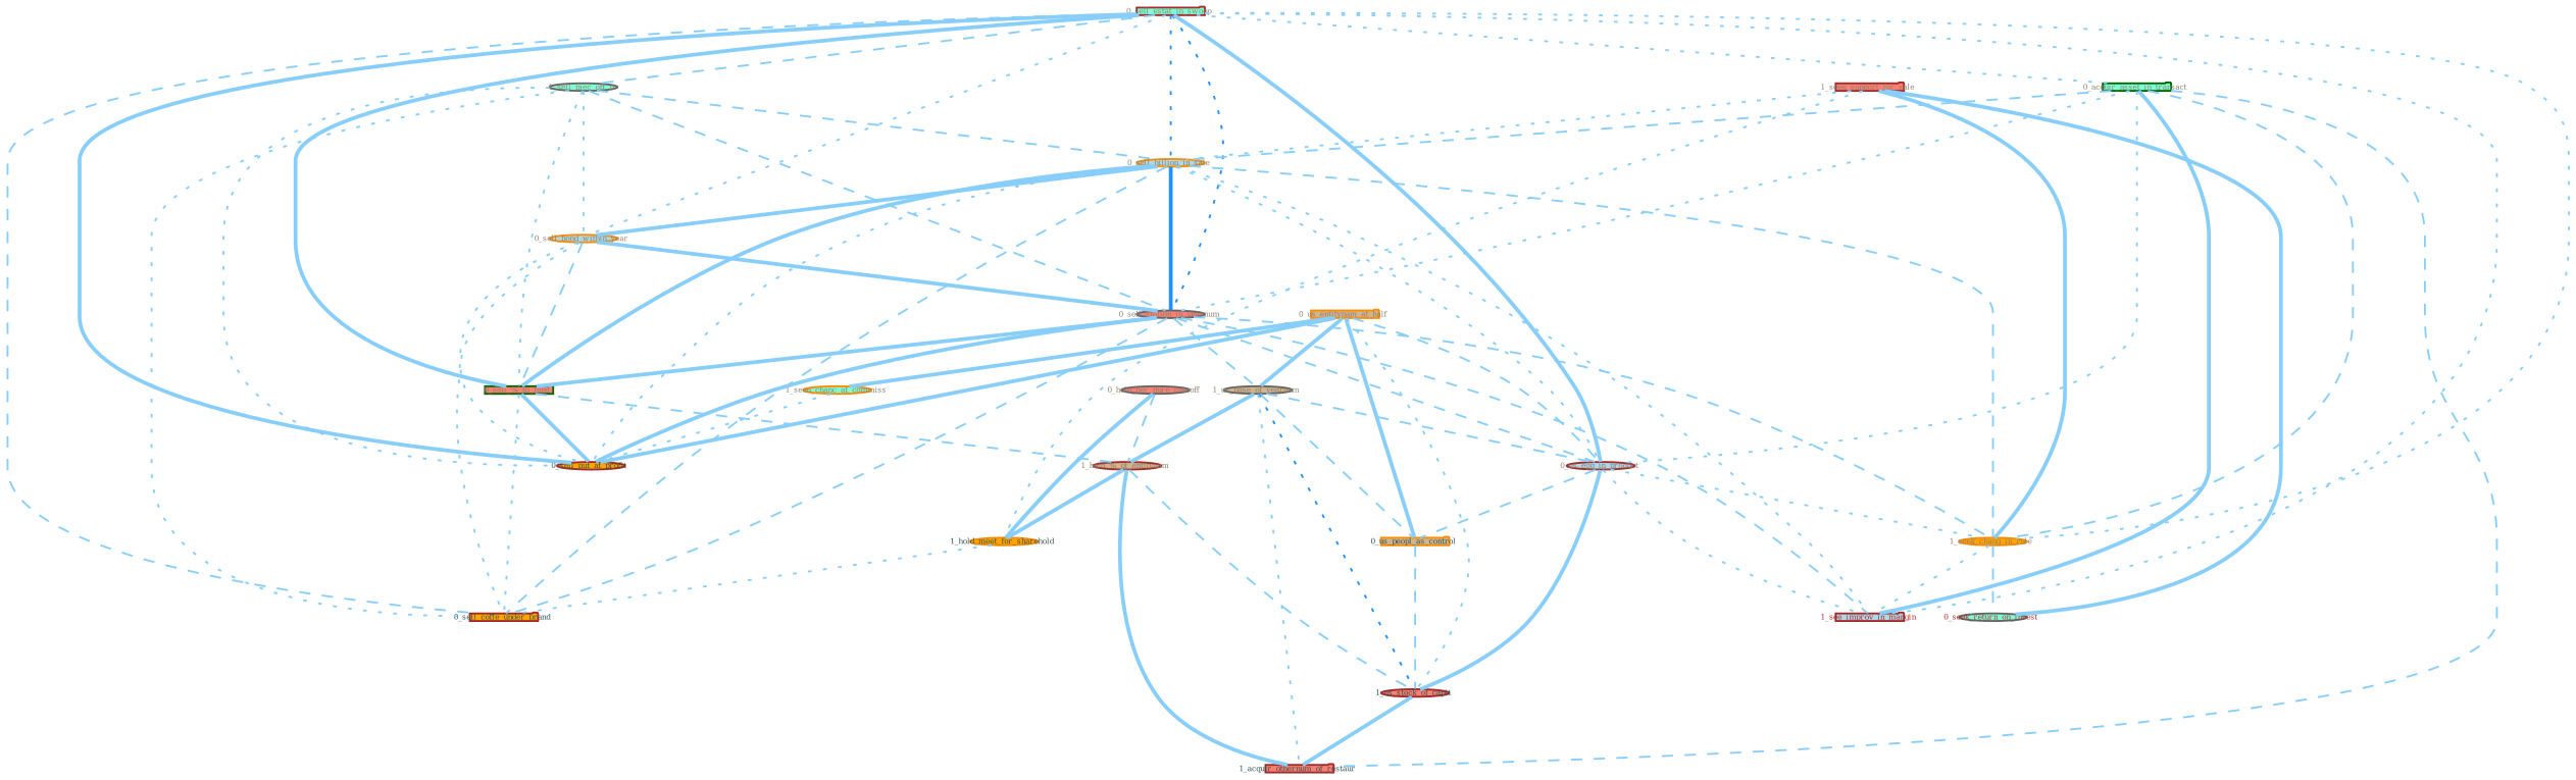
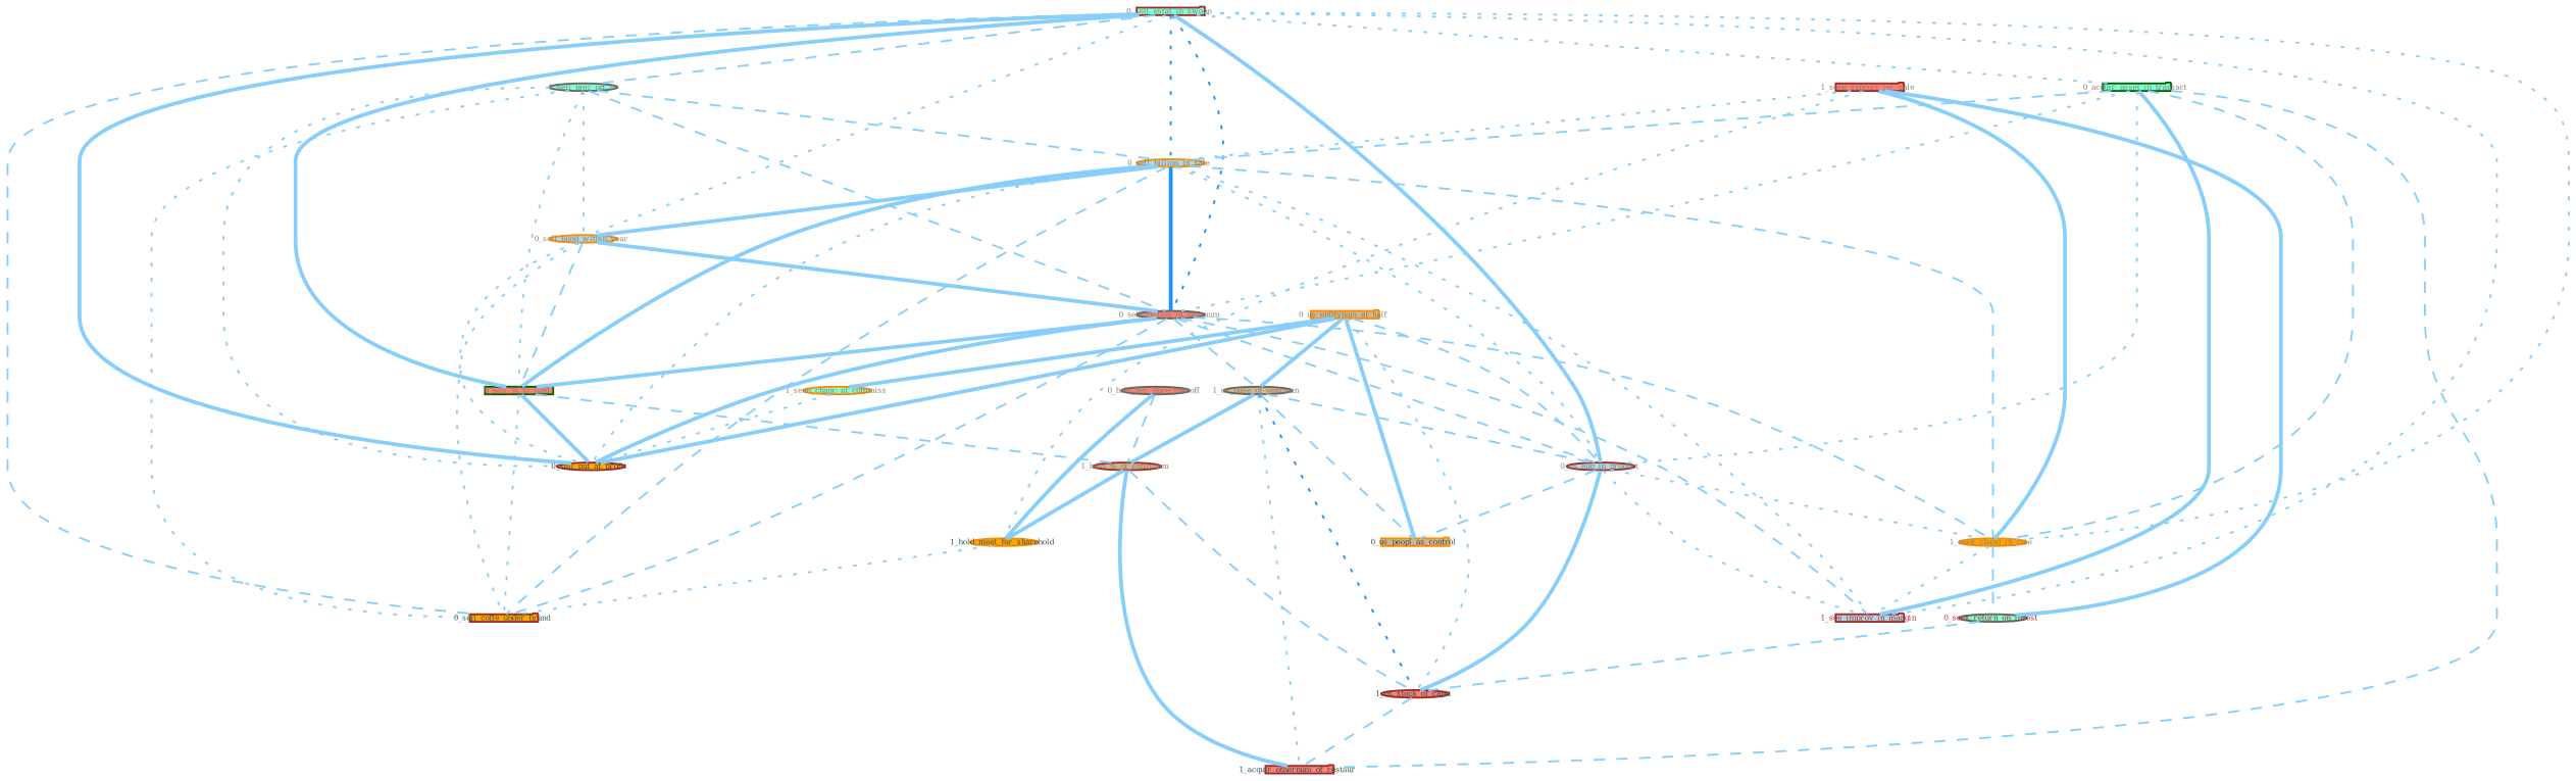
  graph {
    node [color=brown fillcolor=salmon fixedsize=true fontcolor="#8b7d6b" fontsize=4 shape=ellipse style=filled]
    edge [color="#87cefa" style=dotted w=1]
    "0_sell_estat_in_swoop " [fillcolor=aquamarine height=.06 shape=folder width=.5]
    "0_us_entitynam_at_half " [color=darkorange fillcolor=tan height=.06 shape=folder width=.5]
    "1_seen_chanc_at_commiss " [color=darkorange fillcolor=aquamarine height=.06 width=.5]
    "0_acquir_asset_in_transact " [color=darkgreen fillcolor=aquamarine height=.06 shape=folder width=.5]
    "1_seek_support_for_sale " [height=.06 shape=folder width=.5]
    "1_sell_piec_off_it " [color=gray40 fillcolor=aquamarine height=.06 width=.5]
    "0_sell_billion_in_sale " [color=darkorange fillcolor=lightblue height=.06 width=.5]
    "0_sell_bond_within_year " [color=darkorange fillcolor=lightblue height=.06 width=.5]
    "0_sell_station_in_yearnum " [color=gray40 height=.06 width=.5]
    "0_sell_%_to_fund " [color=darkgreen height=.06 shape=folder width=.5]
    "1_us_base_of_yearnum " [color=gray40 fillcolor=tan height=.06 width=.5]
    "0_us_egg_in_product " [fillcolor=lightblue height=.06 width=.5]
    "0_hold_her_dure_takeoff " [color=gray40 height=.06 width=.5]
    "1_seek_chang_in_rule " [color=darkorange fillcolor=orange height=.06 width=.5]
    "1_hold_%_of_entitynam " [fillcolor=tan height=.06 width=.5]
    "0_seek_return_on_invest " [color=gray40 fillcolor=aquamarine fontcolor="#b22222" height=.06 width=.5]
    "1_see_improv_in_margin " [fillcolor=lightblue fontcolor="#b22222" height=.06 shape=folder width=.5]
    "0_sell_put_at_profit " [fillcolor=orange fontcolor="#2f4f4f" height=.06 width=.5]
    "0_sell_coffe_under_brand " [fillcolor=orange fontcolor="#2f4f4f" height=.06 shape=folder width=.5]
    "0_us_peopl_as_control " [color=darkorange fillcolor=tan fontcolor="#2f4f4f" height=.06 shape=folder width=.5]
    "1_us_stock_of_capit " [fontcolor="#2f4f4f" height=.06 width=.5]
    "1_acquir_othernum_of_restaur " [fontcolor="#2f4f4f" height=.06 shape=folder width=.5]
    "1_hold_meet_for_sharehold " [color=darkorange fillcolor=orange fontcolor="#2f4f4f" height=.06 width=.5]
    subgraph sub_1 {
      "0_sell_estat_in_swoop "
      "0_us_entitynam_at_half "
      "1_seen_chanc_at_commiss "
      "0_acquir_asset_in_transact "
      "1_seek_support_for_sale "
      "1_sell_piec_off_it "
      "0_sell_billion_in_sale "
      "0_sell_bond_within_year "
      "0_sell_station_in_yearnum "
      "0_sell_%_to_fund "
      "1_us_base_of_yearnum "
      "0_us_egg_in_product "
      "0_hold_her_dure_takeoff "
      "1_seek_chang_in_rule "
      "1_hold_%_of_entitynam "
    }
    subgraph sub_2 {
      "0_seek_return_on_invest "
      "1_see_improv_in_margin "
    }
    "0_sell_estat_in_swoop " -- "0_acquir_asset_in_transact "
    "0_sell_estat_in_swoop " -- "1_sell_piec_off_it " [style=dashed]
    "0_sell_estat_in_swoop " -- "0_sell_billion_in_sale " [color="#1e90ff" w=2]
    "0_sell_estat_in_swoop " -- "0_sell_bond_within_year "
    "0_sell_estat_in_swoop " -- "0_sell_station_in_yearnum " [color="#1e90ff" w=2]
    "0_sell_estat_in_swoop " -- "0_sell_%_to_fund " [style=bold]
    "0_sell_estat_in_swoop " -- "0_us_egg_in_product " [style=bold]
    "0_sell_estat_in_swoop " -- "1_seek_chang_in_rule "
    "0_sell_estat_in_swoop " -- "1_see_improv_in_margin "
    "0_sell_estat_in_swoop " -- "0_sell_put_at_profit " [style=bold]
    "0_sell_estat_in_swoop " -- "0_sell_coffe_under_brand " [style=dashed]
    "0_us_entitynam_at_half " -- "1_seen_chanc_at_commiss " [style=bold]
    "0_us_entitynam_at_half " -- "1_us_base_of_yearnum " [style=bold]
    "0_us_entitynam_at_half " -- "0_us_egg_in_product " [style=dashed]
    "0_us_entitynam_at_half " -- "0_sell_put_at_profit " [style=bold]
    "0_us_entitynam_at_half " -- "0_us_peopl_as_control " [style=bold]
    "0_us_entitynam_at_half " -- "1_us_stock_of_capit "
    "1_seen_chanc_at_commiss " -- "0_sell_put_at_profit "
    "0_acquir_asset_in_transact " -- "0_sell_billion_in_sale " [style=dashed]
    "0_acquir_asset_in_transact " -- "0_sell_station_in_yearnum "
    "0_acquir_asset_in_transact " -- "0_us_egg_in_product "
    "0_acquir_asset_in_transact " -- "1_seek_chang_in_rule " [style=dashed]
    "0_acquir_asset_in_transact " -- "1_see_improv_in_margin " [style=bold]
    "0_acquir_asset_in_transact " -- "1_acquir_othernum_of_restaur " [style=dashed]
    "1_seek_support_for_sale " -- "0_sell_billion_in_sale "
    "1_seek_support_for_sale " -- "1_seek_chang_in_rule " [style=bold]
    "1_seek_support_for_sale " -- "0_seek_return_on_invest " [style=bold]
    "1_seek_support_for_sale " -- "1_hold_meet_for_sharehold "
    "1_sell_piec_off_it " -- "0_sell_billion_in_sale " [style=dashed]
    "1_sell_piec_off_it " -- "0_sell_bond_within_year "
    "1_sell_piec_off_it " -- "0_sell_station_in_yearnum " [style=dashed]
    "1_sell_piec_off_it " -- "0_sell_%_to_fund "
    "1_sell_piec_off_it " -- "0_sell_put_at_profit "
    "1_sell_piec_off_it " -- "0_sell_coffe_under_brand "
    "0_sell_billion_in_sale " -- "0_sell_bond_within_year " [style=bold]
    "0_sell_billion_in_sale " -- "0_sell_station_in_yearnum " [color="#1e90ff" style=bold w=2]
    "0_sell_billion_in_sale " -- "0_sell_%_to_fund " [style=bold]
    "0_sell_billion_in_sale " -- "0_us_egg_in_product "
    "0_sell_billion_in_sale " -- "1_seek_chang_in_rule " [style=dashed]
    "0_sell_billion_in_sale " -- "1_see_improv_in_margin "
    "0_sell_billion_in_sale " -- "0_sell_put_at_profit "
    "0_sell_billion_in_sale " -- "0_sell_coffe_under_brand " [style=dashed]
    "0_sell_bond_within_year " -- "0_sell_station_in_yearnum " [style=bold]
    "0_sell_bond_within_year " -- "0_sell_%_to_fund " [style=dashed]
    "0_sell_bond_within_year " -- "0_sell_put_at_profit "
    "0_sell_bond_within_year " -- "0_sell_coffe_under_brand "
    "0_sell_station_in_yearnum " -- "0_sell_%_to_fund " [style=bold]
    "0_sell_station_in_yearnum " -- "1_us_base_of_yearnum " [style=dashed]
    "0_sell_station_in_yearnum " -- "0_us_egg_in_product " [style=dashed]
    "0_sell_station_in_yearnum " -- "1_seek_chang_in_rule " [style=dashed]
    "0_sell_station_in_yearnum " -- "1_see_improv_in_margin " [style=dashed]
    "0_sell_station_in_yearnum " -- "0_sell_put_at_profit " [style=bold]
    "0_sell_station_in_yearnum " -- "0_sell_coffe_under_brand " [style=dashed]
    "0_sell_%_to_fund " -- "1_hold_%_of_entitynam " [style=dashed]
    "0_sell_%_to_fund " -- "0_sell_put_at_profit " [style=bold]
    "0_sell_%_to_fund " -- "0_sell_coffe_under_brand "
    "1_us_base_of_yearnum " -- "0_us_egg_in_product " [style=dashed]
    "1_us_base_of_yearnum " -- "1_hold_%_of_entitynam " [style=bold]
    "1_us_base_of_yearnum " -- "0_us_peopl_as_control " [style=dashed]
    "1_us_base_of_yearnum " -- "1_us_stock_of_capit " [color="#1e90ff" w=2]
    "1_us_base_of_yearnum " -- "1_acquir_othernum_of_restaur "
    "0_us_egg_in_product " -- "1_seek_chang_in_rule "
    "0_us_egg_in_product " -- "1_see_improv_in_margin "
    "0_us_egg_in_product " -- "0_us_peopl_as_control " [style=dashed]
    "0_us_egg_in_product " -- "1_us_stock_of_capit " [style=bold]
    "0_hold_her_dure_takeoff " -- "1_hold_%_of_entitynam " [style=dashed]
    "0_hold_her_dure_takeoff " -- "1_hold_meet_for_sharehold " [style=bold]
    "1_seek_chang_in_rule " -- "0_seek_return_on_invest " [style=dashed]
    "1_seek_chang_in_rule " -- "1_see_improv_in_margin "
    "1_hold_%_of_entitynam " -- "1_us_stock_of_capit " [style=dashed]
    "1_hold_%_of_entitynam " -- "1_acquir_othernum_of_restaur " [style=bold]
    "1_hold_%_of_entitynam " -- "1_hold_meet_for_sharehold " [style=bold]
-   "0_us_peopl_as_control " -- "1_us_stock_of_capit " [style=dashed]
-   "1_us_stock_of_capit " -- "1_acquir_othernum_of_restaur " [style=bold]
+   "0_seek_return_on_invest " -- "1_us_stock_of_capit " [style=dashed]
+   "1_us_stock_of_capit " -- "1_acquir_othernum_of_restaur " [style=dashed]
    "1_hold_meet_for_sharehold " -- "0_sell_coffe_under_brand "
  }
